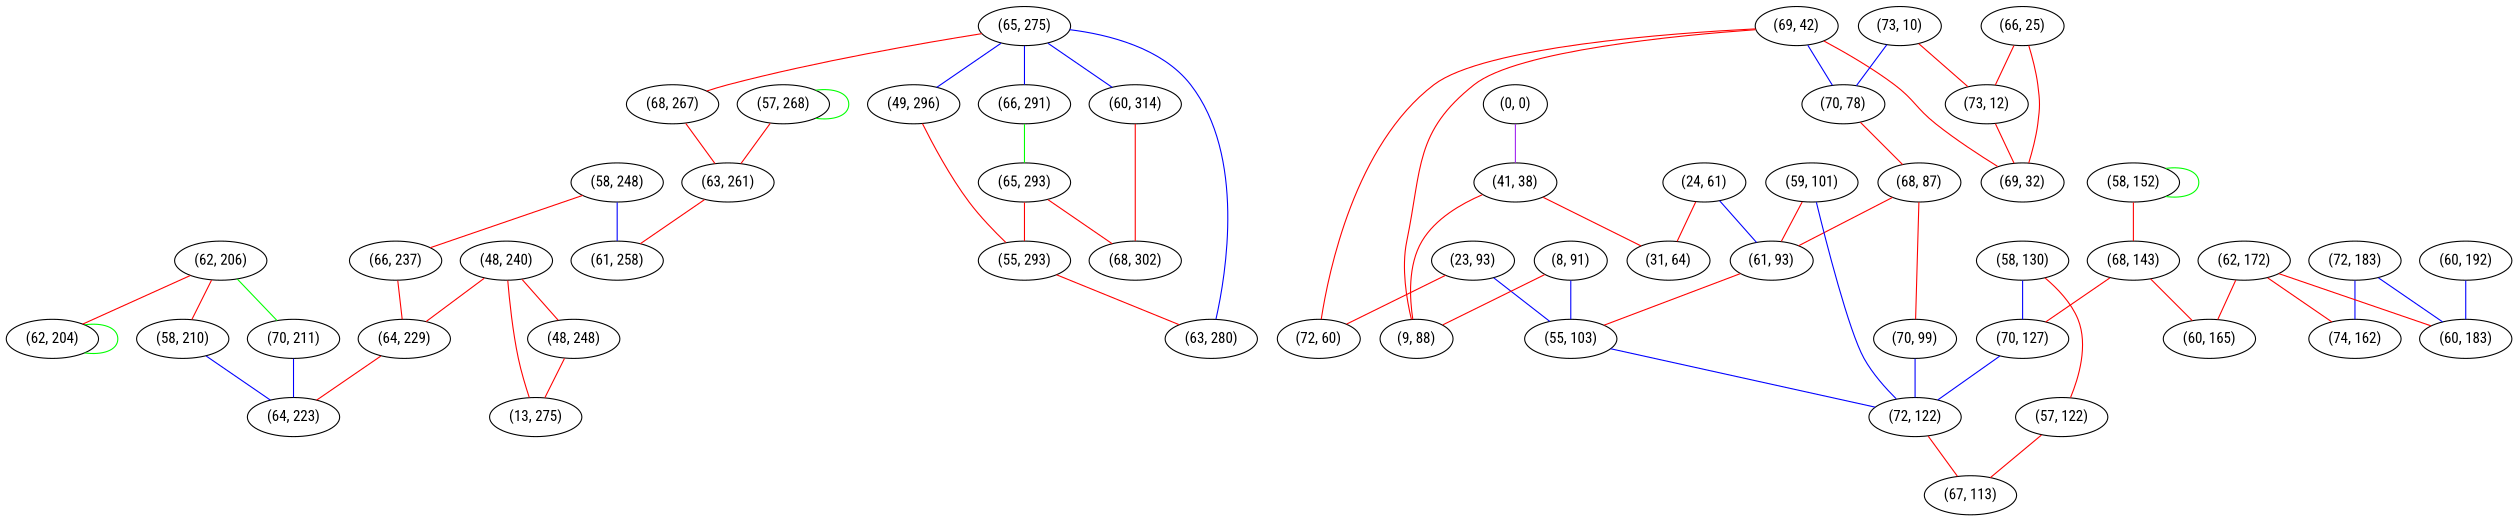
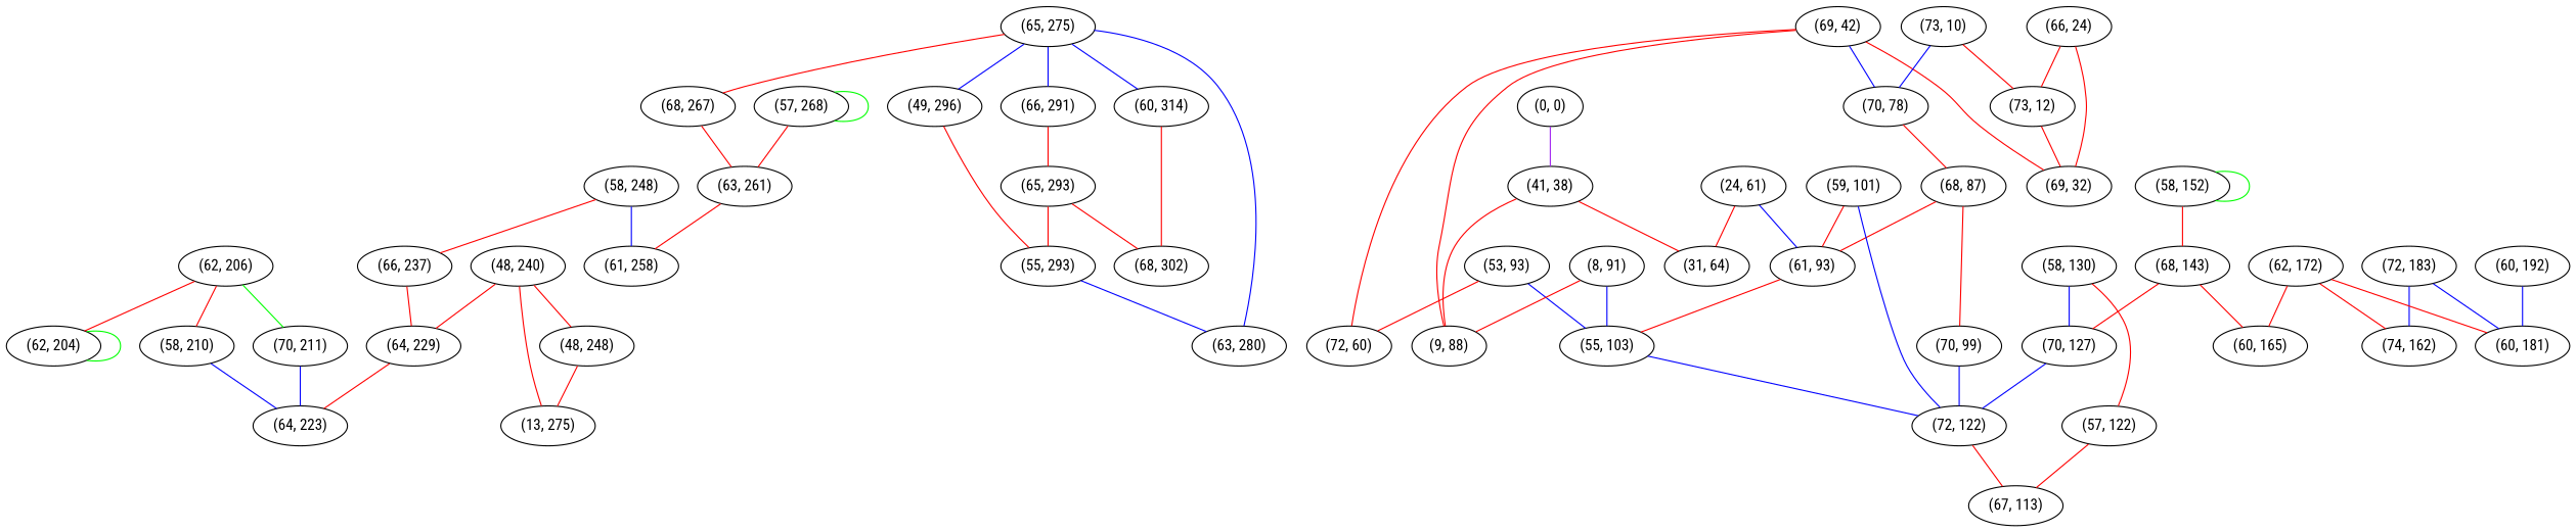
  graph {
    fontname="Roboto Condensed"
    node [fontname="Roboto Condensed"]
    edge [color=red fontname="Roboto Condensed" weight=1]
    "(58, 248)"
    "(66, 237)"
    "(61, 258)"
    "(64, 229)"
    "(48, 240)"
    "(48, 248)"
    "(13, 275)"
    "(64, 223)"
    "(69, 42)"
    "(70, 78)"
    "(69, 32)"
    "(72, 60)"
    "(9, 88)"
    "(68, 87)"
-   "(23, 93)"
+   "(23, 93)" [label="(53, 93)"]
    "(55, 103)"
    "(72, 122)"
    "(73, 10)"
    "(73, 12)"
    "(65, 275)"
    "(68, 267)"
    "(66, 291)"
    "(49, 296)"
    "(60, 314)"
    "(63, 280)"
    "(63, 261)"
    "(65, 293)"
    "(55, 293)"
    "(68, 302)"
    "(61, 93)"
    "(70, 99)"
    "(58, 152)"
    "(68, 143)"
    "(70, 127)"
    "(60, 165)"
    "(62, 206)"
    "(58, 210)"
    "(62, 204)"
    "(70, 211)"
    "(57, 268)"
    "(58, 130)"
    "(57, 122)"
    "(67, 113)"
-   "(66, 25)"
+   "(66, 25)" [label="(66, 24)"]
    "(59, 101)"
    "(8, 91)"
    n47 [label="(72, 183)"]
    "(74, 162)"
-   "(60, 183)"
+   "(60, 183)" [label="(60, 181)"]
    "(62, 172)"
    "(0, 0)"
    "(41, 38)"
    "(31, 64)"
    "(24, 61)"
    "(60, 192)"
    "(58, 248)" -- "(66, 237)"
    "(58, 248)" -- "(61, 258)" [color=blue weight=3]
    "(66, 237)" -- "(64, 229)"
    "(64, 229)" -- "(64, 223)"
    "(48, 240)" -- "(64, 229)"
    "(48, 240)" -- "(48, 248)"
    "(48, 240)" -- "(13, 275)"
    "(48, 248)" -- "(13, 275)"
    "(69, 42)" -- "(70, 78)" [color=blue weight=3]
    "(69, 42)" -- "(69, 32)"
    "(69, 42)" -- "(72, 60)"
    "(69, 42)" -- "(9, 88)"
    "(70, 78)" -- "(68, 87)"
    "(68, 87)" -- "(61, 93)"
    "(68, 87)" -- "(70, 99)"
    "(23, 93)" -- "(72, 60)"
    "(23, 93)" -- "(55, 103)" [color=blue weight=3]
    "(55, 103)" -- "(72, 122)" [color=blue weight=3]
    "(72, 122)" -- "(67, 113)"
    "(73, 10)" -- "(70, 78)" [color=blue weight=3]
    "(73, 10)" -- "(73, 12)"
    "(73, 12)" -- "(69, 32)"
    "(65, 275)" -- "(68, 267)"
    "(65, 275)" -- "(66, 291)" [color=blue weight=3]
    "(65, 275)" -- "(49, 296)" [color=blue weight=3]
    "(65, 275)" -- "(60, 314)" [color=blue weight=3]
    "(65, 275)" -- "(63, 280)" [color=blue weight=3]
    "(68, 267)" -- "(63, 261)"
-   "(66, 291)" -- "(65, 293)" [color=green]
+   "(66, 291)" -- "(65, 293)"
    "(49, 296)" -- "(55, 293)"
    "(60, 314)" -- "(68, 302)"
    "(63, 261)" -- "(61, 258)"
    "(65, 293)" -- "(55, 293)"
    "(65, 293)" -- "(68, 302)"
-   "(55, 293)" -- "(63, 280)"
+   "(55, 293)" -- "(63, 280)" [color=blue]
    "(61, 93)" -- "(55, 103)"
    "(70, 99)" -- "(72, 122)" [color=blue weight=3]
    "(58, 152)" -- "(58, 152)" [color=green weight=2]
    "(58, 152)" -- "(68, 143)"
    "(68, 143)" -- "(70, 127)"
    "(68, 143)" -- "(60, 165)"
    "(70, 127)" -- "(72, 122)" [color=blue weight=3]
    "(62, 206)" -- "(58, 210)"
    "(62, 206)" -- "(62, 204)"
    "(62, 206)" -- "(70, 211)" [color=green weight=2]
    "(58, 210)" -- "(64, 223)" [color=blue weight=3]
    "(62, 204)" -- "(62, 204)" [color=green weight=2]
    "(70, 211)" -- "(64, 223)" [color=blue weight=3]
    "(57, 268)" -- "(63, 261)"
    "(57, 268)" -- "(57, 268)" [color=green weight=2]
    "(58, 130)" -- "(70, 127)" [color=blue weight=3]
    "(58, 130)" -- "(57, 122)"
    "(57, 122)" -- "(67, 113)"
    "(66, 25)" -- "(69, 32)"
    "(66, 25)" -- "(73, 12)"
    "(59, 101)" -- "(72, 122)" [color=blue weight=3]
    "(59, 101)" -- "(61, 93)"
    "(8, 91)" -- "(9, 88)"
    "(8, 91)" -- "(55, 103)" [color=blue weight=3]
    n47 -- "(74, 162)" [color=blue weight=3]
    n47 -- "(60, 183)" [color=blue weight=3]
    "(62, 172)" -- "(60, 165)"
    "(62, 172)" -- "(74, 162)"
    "(62, 172)" -- "(60, 183)"
    "(0, 0)" -- "(41, 38)" [color=purple weight=4]
    "(41, 38)" -- "(9, 88)"
    "(41, 38)" -- "(31, 64)"
    "(24, 61)" -- "(61, 93)" [color=blue weight=3]
    "(24, 61)" -- "(31, 64)"
    "(60, 192)" -- "(60, 183)" [color=blue weight=3]
  }
